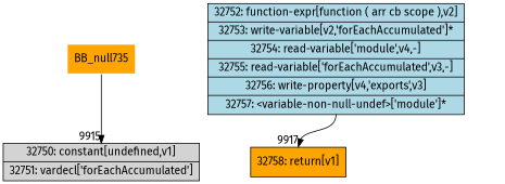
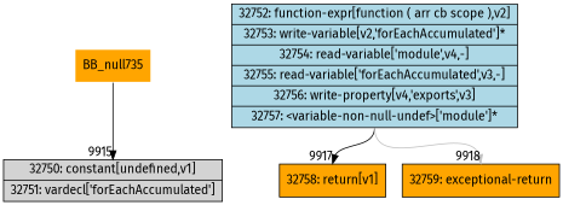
  digraph {
    fontname="Fira Sans"
    rankdir=TD
    node [fillcolor=orange fontname="Fira Sans" shape=record style=filled]
    edge [fontname="Fira Sans" headport=n tailport=s]
    n1 [label=BB_null735 shape=none]
    n2 [fillcolor=lightgrey label="{32750: constant[undefined,v1]|32751: vardecl['forEachAccumulated']}"]
    n3 [fillcolor=lightblue label="{32752: function-expr[function ( arr cb scope ),v2]|32753: write-variable[v2,'forEachAccumulated']*|32754: read-variable['module',v4,-]|32755: read-variable['forEachAccumulated',v3,-]|32756: write-property[v4,'exports',v3]|32757: \<variable-non-null-undef\>['module']*}"]
    n4 [label="{32758: return[v1]}"]
+   n5 [label="{32759: exceptional-return}"]
    n1 -> n2 [headlabel="    9915"]
    n3 -> n4 [headlabel="      9917"]
+   n3 -> n5 [color=gray headlabel="      9918"]
  }
